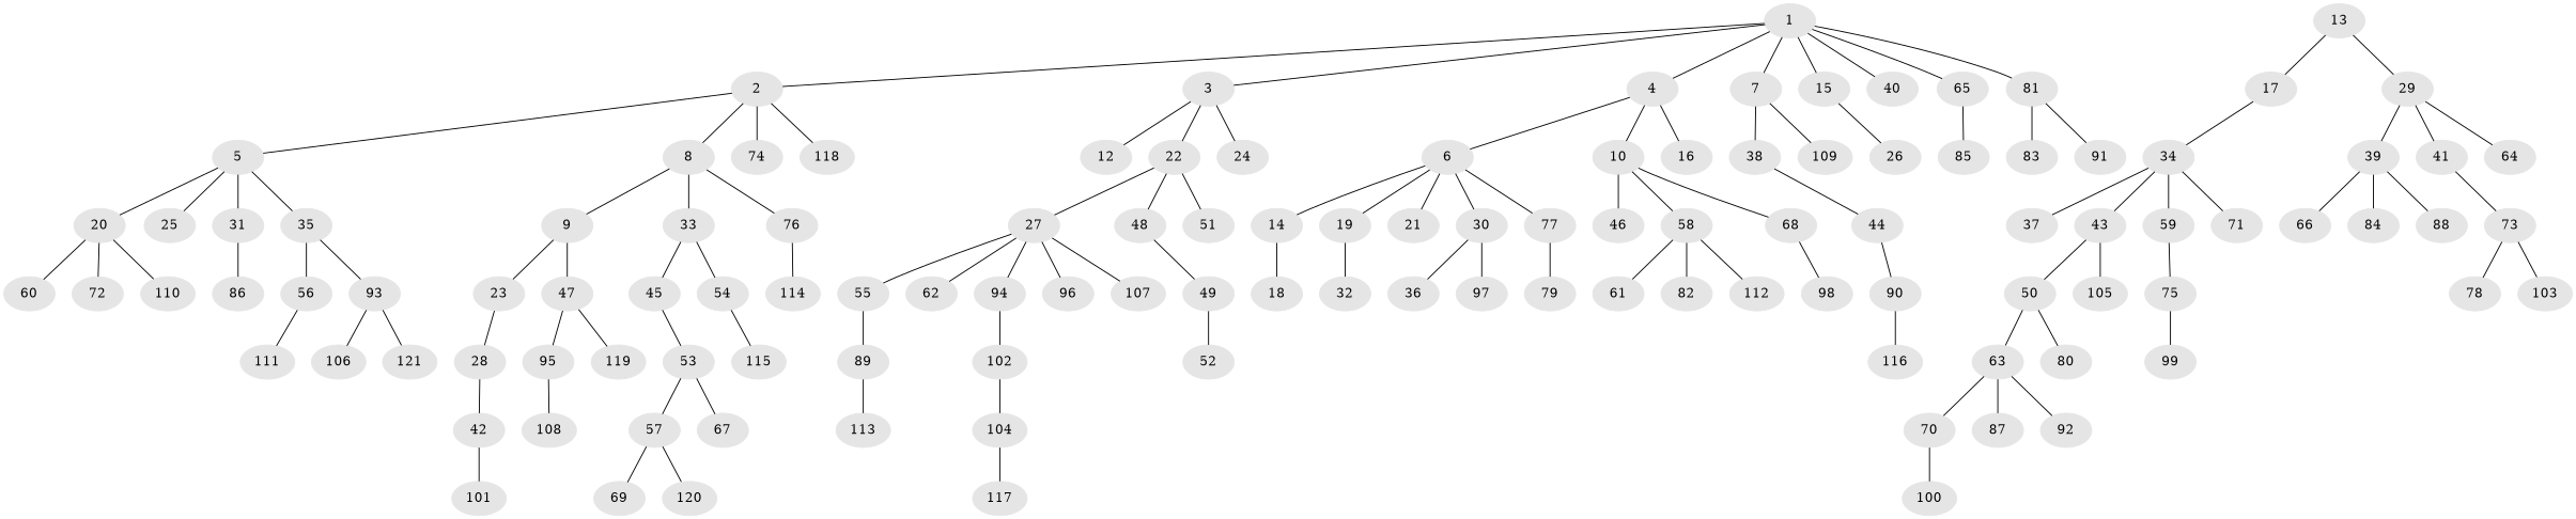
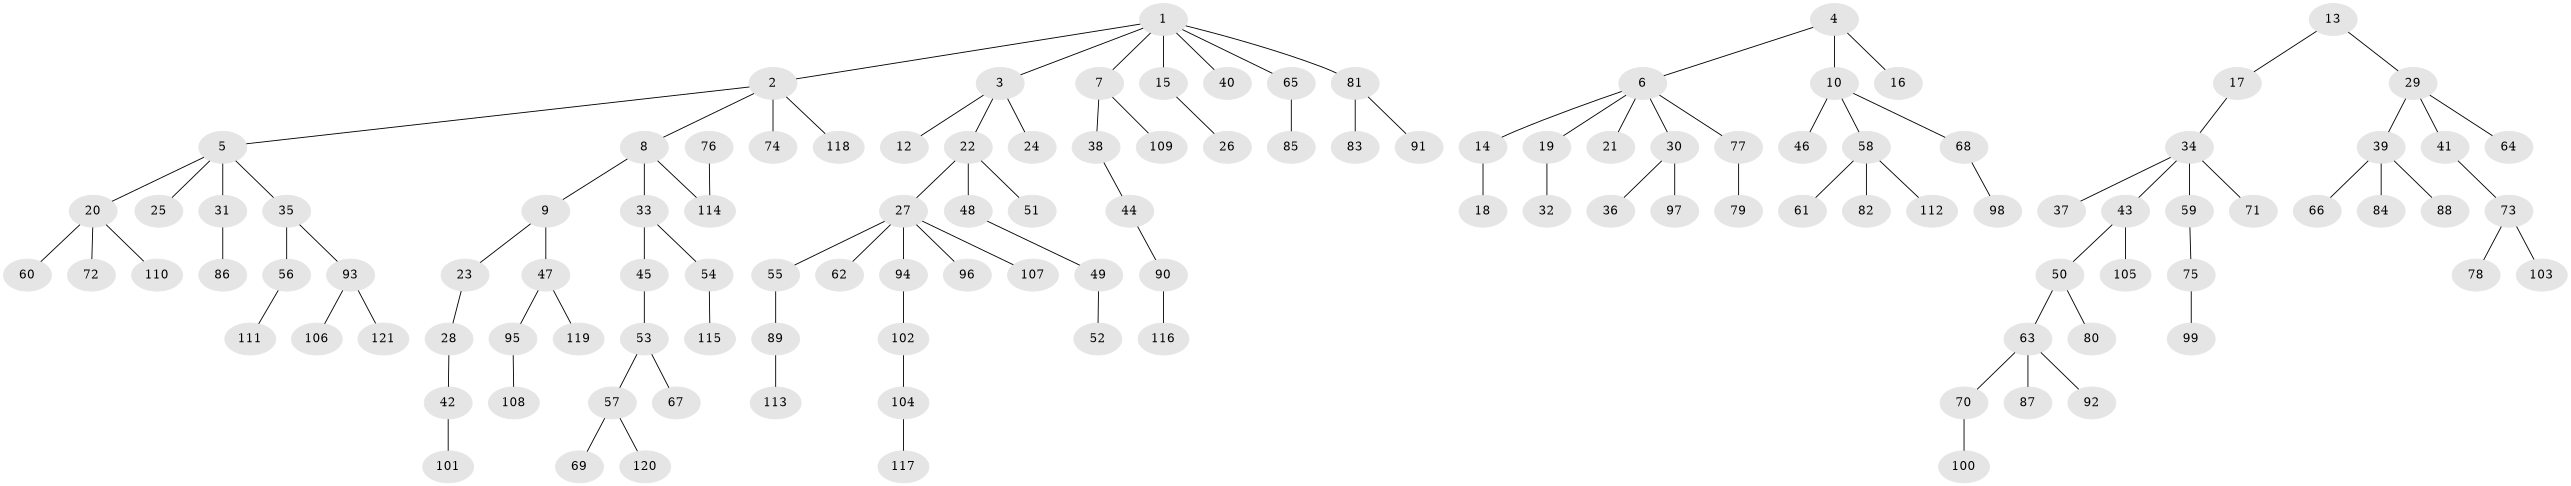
  graph {
    node [color=gray90 style=filled]
    1
    2
    3
    4
    7
    15
    40
    65
    81
    5
    8
    74
    118
    12
    22
    24
    6
    10
    16
    38
    109
    26
    85
    83
    91
    20
    25
    31
    35
    9
    33
    76
    27
    48
    51
    14
    19
    21
    30
    77
    46
    58
    68
    60
    72
    110
    86
    56
    93
    18
    32
    36
    97
    79
    44
    23
    47
    45
    54
    114
    28
    95
    119
    61
    82
    112
    98
    13
    17
    29
    34
    39
    41
    64
    37
    43
    59
    71
    55
    62
    94
    96
    107
    49
    42
    89
    102
    101
    66
    84
    88
    73
    53
    115
    50
    105
    75
    111
    106
    121
    90
    78
    103
    63
    80
    116
    57
    67
    108
    52
    70
    87
    92
    69
    120
    113
    99
    100
    104
    117
    1 -- 2
    1 -- 3
-   1 -- 4
    1 -- 7
    1 -- 15
    1 -- 40
    1 -- 65
    1 -- 81
    2 -- 5
    2 -- 8
    2 -- 74
    2 -- 118
    3 -- 12
    3 -- 22
    3 -- 24
    4 -- 6
    4 -- 10
    4 -- 16
    7 -- 38
    7 -- 109
    15 -- 26
    65 -- 85
    81 -- 83
    81 -- 91
    5 -- 20
    5 -- 25
    5 -- 31
    5 -- 35
    8 -- 9
    8 -- 33
-   8 -- 76
+   8 -- 114
    22 -- 27
    22 -- 48
    22 -- 51
    6 -- 14
    6 -- 19
    6 -- 21
    6 -- 30
    6 -- 77
    10 -- 46
    10 -- 58
    10 -- 68
    38 -- 44
    20 -- 60
    20 -- 72
    20 -- 110
    31 -- 86
    35 -- 56
    35 -- 93
    9 -- 23
    9 -- 47
    33 -- 45
    33 -- 54
    76 -- 114
    27 -- 55
    27 -- 62
    27 -- 94
    27 -- 96
    27 -- 107
    48 -- 49
    14 -- 18
    19 -- 32
    30 -- 36
    30 -- 97
    77 -- 79
    58 -- 61
    58 -- 82
    58 -- 112
    68 -- 98
    56 -- 111
    93 -- 106
    93 -- 121
    44 -- 90
    23 -- 28
    47 -- 95
    47 -- 119
    45 -- 53
    54 -- 115
    28 -- 42
    95 -- 108
    13 -- 17
    13 -- 29
    17 -- 34
    29 -- 39
    29 -- 41
    29 -- 64
    34 -- 37
    34 -- 43
    34 -- 59
    34 -- 71
    39 -- 66
    39 -- 84
    39 -- 88
    41 -- 73
    43 -- 50
    43 -- 105
    59 -- 75
    55 -- 89
    94 -- 102
    49 -- 52
    42 -- 101
    89 -- 113
    102 -- 104
    73 -- 78
    73 -- 103
    53 -- 57
    53 -- 67
    50 -- 63
    50 -- 80
    75 -- 99
    90 -- 116
    63 -- 70
    63 -- 87
    63 -- 92
    57 -- 69
    57 -- 120
    70 -- 100
    104 -- 117
  }
